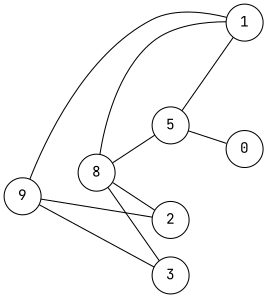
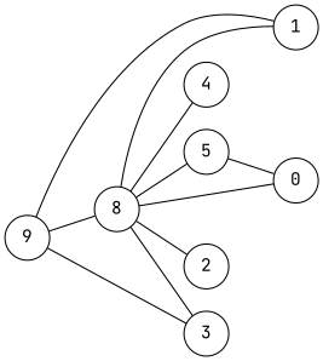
  graph {
    fontname="JetBrains Mono"
    rankdir=LR
    node [fontname="JetBrains Mono" shape=circle]
    edge [fontname="JetBrains Mono"]
    5
    0
    1
    n4 [label=9]
    2
    3
    8
+   4
    5 -- 0
-   5 -- 1
    n4 -- 1
-   n4 -- 2
+   n4 -- 8
    n4 -- 3
    8 -- 5
+   8 -- 0
    8 -- 1
    8 -- 2
    8 -- 3
+   8 -- 4
  }
